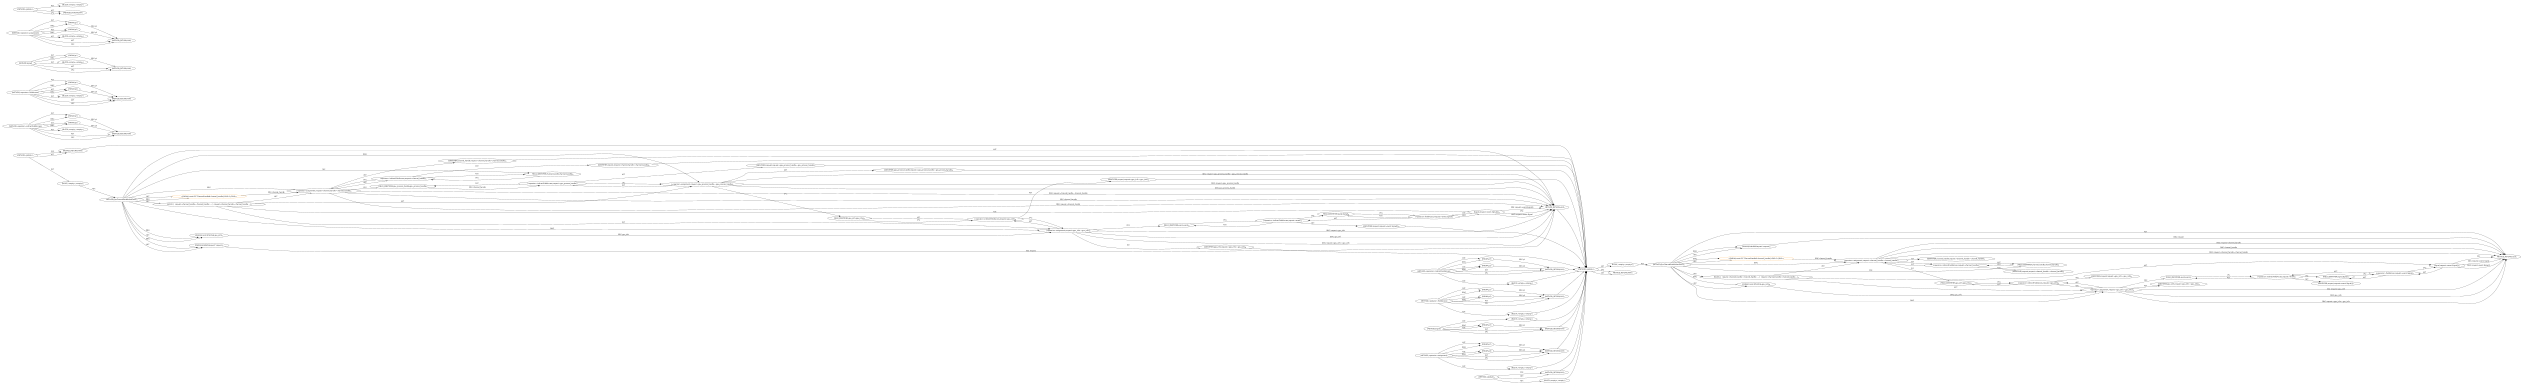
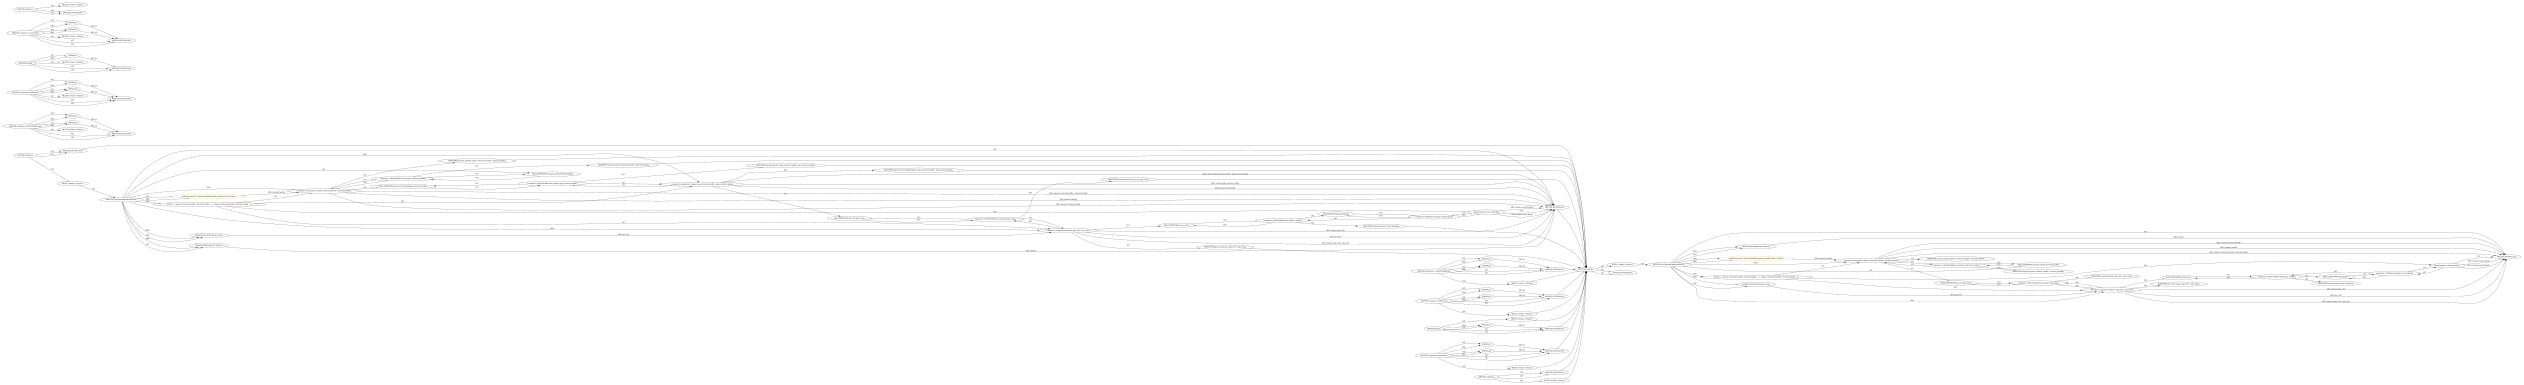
  digraph {
    fontname=Ubuntu
    rankdir=LR
    node [fontname=Ubuntu]
    edge [arrowhead=dot fontname=Ubuntu]
    n1 [label=<(METHOD,&lt;global&gt;)<SUB>1</SUB>>]
    n2 [label=<(BLOCK,&lt;empty&gt;,&lt;empty&gt;)<SUB>1</SUB>>]
    n3 [label=<(METHOD_RETURN,ANY)<SUB>1</SUB>>]
    n4 [label=<(METHOD,GpuChannelEstablishedOnIO)<SUB>1</SUB>>]
    n5 [label=<(METHOD,&lt;global&gt;)<SUB>1</SUB>>]
    n6 [label=<(PARAM,EstablishRequest* request)<SUB>2</SUB>>]
    n7 [color=darkorange label="<(PARAM,const IPC::ChannelHandle&amp; channel_handle)<SUB>3</SUB>>"]
    n8 [label=<(PARAM,const GPUInfo&amp; gpu_info)<SUB>5</SUB>>]
    n9 [label=<(BLOCK,{    request-&gt;channel_handle = channel_handle; ...,{    request-&gt;channel_handle = channel_handle; ...)<SUB>5</SUB>>]
    n10 [label=<(&lt;operator&gt;.assignment,request-&gt;channel_handle = channel_handle)<SUB>6</SUB>>]
    n11 [label=<(FIELD_IDENTIFIER,channel_handle,channel_handle)<SUB>6</SUB>>]
    n12 [label=<(&lt;operator&gt;.assignment,request-&gt;gpu_process_handle = gpu_process_handle)<SUB>7</SUB>>]
    n13 [label=<(&lt;operator&gt;.assignment,request-&gt;gpu_info = gpu_info)<SUB>8</SUB>>]
    n14 [label=<(METHOD_RETURN,void)<SUB>1</SUB>>]
    n15 [label=<(Signal,request-&gt;event.Signal())<SUB>9</SUB>>]
    n16 [label=<(&lt;operator&gt;.indirectFieldAccess,request-&gt;channel_handle)<SUB>6</SUB>>]
    n17 [label=<(IDENTIFIER,channel_handle,request-&gt;channel_handle = channel_handle)<SUB>6</SUB>>]
    n18 [label=<(FIELD_IDENTIFIER,gpu_process_handle,gpu_process_handle)<SUB>7</SUB>>]
    n19 [label=<(&lt;operator&gt;.indirectFieldAccess,request-&gt;gpu_process_handle)<SUB>7</SUB>>]
    n20 [label=<(IDENTIFIER,gpu_process_handle,request-&gt;gpu_process_handle = gpu_process_handle)<SUB>7</SUB>>]
    n21 [label=<(FIELD_IDENTIFIER,gpu_info,gpu_info)<SUB>8</SUB>>]
    n22 [label=<(&lt;operator&gt;.indirectFieldAccess,request-&gt;gpu_info)<SUB>8</SUB>>]
    n23 [label=<(IDENTIFIER,gpu_info,request-&gt;gpu_info = gpu_info)<SUB>8</SUB>>]
    n24 [label=<(FIELD_IDENTIFIER,event,event)<SUB>9</SUB>>]
    n25 [label=<(&lt;operator&gt;.fieldAccess,request-&gt;event.Signal)<SUB>9</SUB>>]
    n26 [label=<(IDENTIFIER,request,request-&gt;channel_handle = channel_handle)<SUB>6</SUB>>]
    n27 [label=<(BLOCK,&lt;empty&gt;,&lt;empty&gt;)<SUB>1</SUB>>]
    n28 [label=<(METHOD_RETURN,ANY)<SUB>1</SUB>>]
    n29 [label=<(IDENTIFIER,request,request-&gt;gpu_process_handle = gpu_process_handle)<SUB>7</SUB>>]
    n30 [label=<(IDENTIFIER,request,request-&gt;gpu_info = gpu_info)<SUB>8</SUB>>]
    n31 [label=<(&lt;operator&gt;.indirectFieldAccess,request-&gt;event)<SUB>9</SUB>>]
    n32 [label=<(FIELD_IDENTIFIER,Signal,Signal)<SUB>9</SUB>>]
    n33 [label=<(IDENTIFIER,request,request-&gt;event.Signal())<SUB>9</SUB>>]
    n34 [label=<(METHOD,&lt;operator&gt;.indirectFieldAccess)>]
    n35 [label=<(PARAM,p1)>]
    n36 [label=<(PARAM,p2)>]
    n37 [label=<(BLOCK,&lt;empty&gt;,&lt;empty&gt;)>]
    n38 [label=<(METHOD_RETURN,ANY)>]
    n39 [label=<(METHOD,&lt;operator&gt;.fieldAccess)>]
    n40 [label=<(PARAM,p1)>]
    n41 [label=<(PARAM,p2)>]
    n42 [label=<(BLOCK,&lt;empty&gt;,&lt;empty&gt;)>]
    n43 [label=<(METHOD_RETURN,ANY)>]
    n44 [label=<(METHOD,Signal)>]
    n45 [label=<(PARAM,p1)>]
    n46 [label=<(BLOCK,&lt;empty&gt;,&lt;empty&gt;)>]
    n47 [label=<(METHOD_RETURN,ANY)>]
    n48 [label=<(METHOD,&lt;operator&gt;.assignment)>]
    n49 [label=<(PARAM,p1)>]
    n50 [label=<(PARAM,p2)>]
    n51 [label=<(BLOCK,&lt;empty&gt;,&lt;empty&gt;)>]
    n52 [label=<(METHOD_RETURN,ANY)>]
    n53 [label=<(METHOD,&lt;global&gt;)<SUB>1</SUB>>]
    n54 [label=<(BLOCK,&lt;empty&gt;,&lt;empty&gt;)>]
    n55 [label=<(METHOD_RETURN,ANY)>]
    n56 [label=<(METHOD,GpuChannelEstablishedOnIO)<SUB>1</SUB>>]
    n57 [label=<(PARAM,EstablishRequest* request)<SUB>2</SUB>>]
    n58 [color=darkorange label="<(PARAM,const IPC::ChannelHandle&amp; channel_handle)<SUB>3</SUB>>"]
    n59 [label=<(PARAM,const GPUInfo&amp; gpu_info)<SUB>4</SUB>>]
    n60 [label=<(BLOCK,{    request-&gt;channel_handle = channel_handle; ...,{    request-&gt;channel_handle = channel_handle; ...)<SUB>4</SUB>>]
    n61 [label=<(&lt;operator&gt;.assignment,request-&gt;channel_handle = channel_handle)<SUB>5</SUB>>]
    n62 [label=<(FIELD_IDENTIFIER,channel_handle,channel_handle)<SUB>5</SUB>>]
    n63 [label=<(&lt;operator&gt;.assignment,request-&gt;gpu_info = gpu_info)<SUB>6</SUB>>]
    n64 [label=<(METHOD_RETURN,void)<SUB>1</SUB>>]
    n65 [label=<(Signal,request-&gt;event.Signal())<SUB>7</SUB>>]
    n66 [label=<(&lt;operator&gt;.indirectFieldAccess,request-&gt;channel_handle)<SUB>5</SUB>>]
    n67 [label=<(IDENTIFIER,channel_handle,request-&gt;channel_handle = channel_handle)<SUB>5</SUB>>]
    n68 [label=<(FIELD_IDENTIFIER,gpu_info,gpu_info)<SUB>6</SUB>>]
    n69 [label=<(&lt;operator&gt;.indirectFieldAccess,request-&gt;gpu_info)<SUB>6</SUB>>]
    n70 [label=<(IDENTIFIER,gpu_info,request-&gt;gpu_info = gpu_info)<SUB>6</SUB>>]
    n71 [label=<(FIELD_IDENTIFIER,event,event)<SUB>7</SUB>>]
    n72 [label=<(&lt;operator&gt;.fieldAccess,request-&gt;event.Signal)<SUB>7</SUB>>]
    n73 [label=<(IDENTIFIER,request,request-&gt;channel_handle = channel_handle)<SUB>5</SUB>>]
    n74 [label=<(IDENTIFIER,request,request-&gt;gpu_info = gpu_info)<SUB>6</SUB>>]
    n75 [label=<(&lt;operator&gt;.indirectFieldAccess,request-&gt;event)<SUB>7</SUB>>]
    n76 [label=<(FIELD_IDENTIFIER,Signal,Signal)<SUB>7</SUB>>]
    n77 [label=<(IDENTIFIER,request,request-&gt;event.Signal())<SUB>7</SUB>>]
    n78 [label=<(METHOD,&lt;operator&gt;.indirectFieldAccess)>]
    n79 [label=<(PARAM,p1)>]
    n80 [label=<(PARAM,p2)>]
    n81 [label=<(BLOCK,&lt;empty&gt;,&lt;empty&gt;)>]
    n82 [label=<(METHOD_RETURN,ANY)>]
    n83 [label=<(METHOD,&lt;operator&gt;.fieldAccess)>]
    n84 [label=<(PARAM,p1)>]
    n85 [label=<(PARAM,p2)>]
    n86 [label=<(BLOCK,&lt;empty&gt;,&lt;empty&gt;)>]
    n87 [label=<(METHOD_RETURN,ANY)>]
    n88 [label=<(METHOD,Signal)>]
    n89 [label=<(PARAM,p1)>]
    n90 [label=<(BLOCK,&lt;empty&gt;,&lt;empty&gt;)>]
    n91 [label=<(METHOD_RETURN,ANY)>]
    n92 [label=<(METHOD,&lt;operator&gt;.assignment)>]
    n93 [label=<(PARAM,p1)>]
    n94 [label=<(PARAM,p2)>]
    n95 [label=<(BLOCK,&lt;empty&gt;,&lt;empty&gt;)>]
    n96 [label=<(METHOD_RETURN,ANY)>]
    n97 [label=<(METHOD,&lt;global&gt;)<SUB>1</SUB>>]
    n98 [label=<(BLOCK,&lt;empty&gt;,&lt;empty&gt;)>]
    n99 [label=<(METHOD_RETURN,ANY)>]
    n1 -> n2 [arrowhead=onormal label="AST: "]
    n1 -> n3 [arrowhead=normal label="AST: "]
    n1 -> n3 [label="CFG: "]
    n2 -> n4 [arrowhead=normal label="AST: "]
    n3 -> n5
    n4 -> n6 [label="AST: "]
    n4 -> n6 [arrowhead=normal label="DDG: "]
    n4 -> n7 [arrowhead=onormal label="AST: "]
    n4 -> n7 [arrowhead=onormal label="DDG: "]
    n4 -> n8 [label="AST: "]
    n4 -> n8 [label="DDG: "]
    n4 -> n9 [arrowhead=onormal label="AST: "]
    n4 -> n10 [arrowhead=onormal label="DDG: "]
    n4 -> n11 [label="CFG: "]
    n4 -> n12 [arrowhead=normal label="DDG: "]
    n4 -> n13 [arrowhead=normal label="DDG: "]
    n4 -> n14 [label="AST: "]
    n5 -> n27 [label="AST: "]
    n5 -> n28 [arrowhead=onormal label="AST: "]
    n5 -> n28 [arrowhead=onormal label="CFG: "]
    n6 -> n14 [label="DDG: request"]
    n7 -> n10 [arrowhead=normal label="DDG: channel_handle"]
    n8 -> n13 [label="DDG: gpu_info"]
    n9 -> n10 [arrowhead=onormal label="AST: "]
    n9 -> n12 [arrowhead=normal label="AST: "]
    n9 -> n13 [label="AST: "]
    n9 -> n15 [arrowhead=onormal label="AST: "]
    n10 -> n14 [arrowhead=normal label="DDG: request-&gt;channel_handle"]
    n10 -> n14 [arrowhead=normal label="DDG: channel_handle"]
    n10 -> n14 [arrowhead=normal label="DDG: request-&gt;channel_handle = channel_handle"]
    n10 -> n16 [arrowhead=onormal label="AST: "]
    n10 -> n17 [arrowhead=normal label="AST: "]
    n10 -> n18 [arrowhead=onormal label="CFG: "]
    n11 -> n16 [arrowhead=normal label="CFG: "]
    n12 -> n14 [arrowhead=normal label="DDG: request-&gt;gpu_process_handle"]
    n12 -> n14 [arrowhead=normal label="DDG: gpu_process_handle"]
    n12 -> n14 [arrowhead=normal label="DDG: request-&gt;gpu_process_handle = gpu_process_handle"]
    n12 -> n19 [arrowhead=onormal label="AST: "]
    n12 -> n20 [label="AST: "]
    n12 -> n21 [label="CFG: "]
    n13 -> n14 [label="DDG: request-&gt;gpu_info"]
    n13 -> n14 [arrowhead=onormal label="DDG: gpu_info"]
    n13 -> n14 [arrowhead=normal label="DDG: request-&gt;gpu_info = gpu_info"]
    n13 -> n22 [arrowhead=normal label="AST: "]
    n13 -> n23 [arrowhead=onormal label="AST: "]
    n13 -> n24 [arrowhead=normal label="CFG: "]
    n14 -> n5
    n15 -> n14 [arrowhead=onormal label="CFG: "]
    n15 -> n14 [label="DDG: request-&gt;event.Signal"]
    n15 -> n14 [arrowhead=normal label="DDG: request-&gt;event.Signal()"]
    n15 -> n25 [arrowhead=onormal label="AST: "]
    n16 -> n10 [arrowhead=onormal label="CFG: "]
    n16 -> n11 [arrowhead=normal label="AST: "]
    n16 -> n26 [arrowhead=normal label="AST: "]
    n17 -> n5 [arrowhead=normal]
-   n18 -> n19 [label="DDG: channel_handle"]
+   n18 -> n19 [label="CFG: "]
    n19 -> n12 [label="CFG: "]
    n19 -> n18 [label="AST: "]
    n19 -> n29 [arrowhead=onormal label="AST: "]
    n20 -> n5
    n21 -> n22 [arrowhead=normal label="CFG: "]
    n22 -> n13 [arrowhead=normal label="CFG: "]
    n22 -> n21 [arrowhead=onormal label="AST: "]
    n22 -> n30 [arrowhead=normal label="AST: "]
    n23 -> n5
    n24 -> n31 [arrowhead=onormal label="CFG: "]
    n25 -> n15 [arrowhead=onormal label="CFG: "]
    n25 -> n31 [label="AST: "]
    n25 -> n32 [arrowhead=onormal label="AST: "]
    n26 -> n5
    n27 -> n56 [label="AST: "]
    n29 -> n5 [arrowhead=onormal]
    n30 -> n5
    n31 -> n24 [arrowhead=normal label="AST: "]
    n31 -> n32 [label="CFG: "]
    n31 -> n33 [label="AST: "]
    n32 -> n25 [arrowhead=onormal label="CFG: "]
    n33 -> n5 [arrowhead=onormal]
    n34 -> n35 [arrowhead=normal label="AST: "]
    n34 -> n35 [arrowhead=onormal label="DDG: "]
    n34 -> n36 [label="AST: "]
    n34 -> n36 [arrowhead=normal label="DDG: "]
    n34 -> n37 [label="AST: "]
    n34 -> n38 [label="AST: "]
    n34 -> n38 [arrowhead=onormal label="CFG: "]
    n35 -> n38 [label="DDG: p1"]
    n36 -> n38 [arrowhead=onormal label="DDG: p2"]
    n37 -> n5 [arrowhead=onormal]
    n38 -> n5
    n39 -> n40 [arrowhead=onormal label="AST: "]
    n39 -> n40 [arrowhead=normal label="DDG: "]
    n39 -> n41 [arrowhead=normal label="AST: "]
    n39 -> n41 [arrowhead=onormal label="DDG: "]
    n39 -> n42 [label="AST: "]
    n39 -> n43 [arrowhead=onormal label="AST: "]
    n39 -> n43 [arrowhead=normal label="CFG: "]
    n40 -> n43 [arrowhead=normal label="DDG: p1"]
    n41 -> n43 [label="DDG: p2"]
    n42 -> n5
    n43 -> n5 [arrowhead=onormal]
    n44 -> n45 [label="AST: "]
    n44 -> n45 [arrowhead=normal label="DDG: "]
    n44 -> n46 [label="AST: "]
    n44 -> n47 [label="AST: "]
    n44 -> n47 [arrowhead=normal label="CFG: "]
    n45 -> n47 [label="DDG: p1"]
    n46 -> n5
    n47 -> n5
    n48 -> n49 [label="AST: "]
    n48 -> n49 [arrowhead=normal label="DDG: "]
    n48 -> n50 [arrowhead=normal label="AST: "]
    n48 -> n50 [arrowhead=normal label="DDG: "]
    n48 -> n51 [label="AST: "]
    n48 -> n52 [arrowhead=normal label="AST: "]
    n48 -> n52 [arrowhead=normal label="CFG: "]
    n49 -> n52 [label="DDG: p1"]
    n50 -> n52 [label="DDG: p2"]
    n51 -> n5 [arrowhead=onormal]
    n52 -> n5 [arrowhead=normal]
    n53 -> n54 [arrowhead=onormal label="AST: "]
    n53 -> n55 [arrowhead=onormal label="AST: "]
    n53 -> n55 [label="CFG: "]
    n54 -> n5 [arrowhead=normal]
    n55 -> n5 [arrowhead=normal]
    n56 -> n57 [arrowhead=normal label="AST: "]
    n56 -> n57 [label="DDG: "]
    n56 -> n58 [arrowhead=onormal label="AST: "]
    n56 -> n58 [label="DDG: "]
    n56 -> n59 [label="AST: "]
    n56 -> n59 [arrowhead=onormal label="DDG: "]
    n56 -> n60 [arrowhead=normal label="AST: "]
    n56 -> n61 [label="DDG: "]
    n56 -> n62 [arrowhead=onormal label="CFG: "]
    n56 -> n63 [arrowhead=normal label="DDG: "]
    n56 -> n64 [label="AST: "]
    n57 -> n64 [arrowhead=normal label="DDG: request"]
    n58 -> n61 [label="DDG: channel_handle"]
    n59 -> n63 [arrowhead=normal label="DDG: gpu_info"]
    n60 -> n61 [label="AST: "]
    n60 -> n63 [arrowhead=normal label="AST: "]
    n60 -> n65 [label="AST: "]
    n61 -> n64 [arrowhead=normal label="DDG: request-&gt;channel_handle"]
    n61 -> n64 [arrowhead=normal label="DDG: channel_handle"]
    n61 -> n64 [arrowhead=normal label="DDG: request-&gt;channel_handle = channel_handle"]
    n61 -> n66 [label="AST: "]
    n61 -> n67 [arrowhead=normal label="AST: "]
    n61 -> n68 [arrowhead=onormal label="CFG: "]
    n62 -> n66 [label="CFG: "]
    n63 -> n64 [label="DDG: request-&gt;gpu_info"]
    n63 -> n64 [arrowhead=normal label="DDG: gpu_info"]
    n63 -> n64 [arrowhead=normal label="DDG: request-&gt;gpu_info = gpu_info"]
    n63 -> n69 [arrowhead=normal label="AST: "]
    n63 -> n70 [label="AST: "]
    n63 -> n71 [arrowhead=onormal label="CFG: "]
    n65 -> n64 [label="CFG: "]
    n65 -> n64 [arrowhead=onormal label="DDG: request-&gt;event.Signal"]
    n65 -> n64 [arrowhead=normal label="DDG: request-&gt;event.Signal()"]
    n65 -> n72 [label="AST: "]
    n66 -> n61 [arrowhead=normal label="CFG: "]
    n66 -> n62 [arrowhead=normal label="AST: "]
    n66 -> n73 [arrowhead=onormal label="AST: "]
    n68 -> n69 [label="CFG: "]
    n69 -> n63 [arrowhead=onormal label="CFG: "]
    n69 -> n68 [arrowhead=onormal label="AST: "]
    n69 -> n74 [arrowhead=onormal label="AST: "]
    n71 -> n75 [label="CFG: "]
    n72 -> n65 [arrowhead=normal label="CFG: "]
    n72 -> n75 [label="AST: "]
    n72 -> n76 [arrowhead=normal label="AST: "]
    n75 -> n71 [arrowhead=normal label="AST: "]
    n75 -> n76 [arrowhead=normal label="CFG: "]
    n75 -> n77 [arrowhead=normal label="AST: "]
    n76 -> n72 [arrowhead=normal label="CFG: "]
    n78 -> n79 [label="AST: "]
    n78 -> n79 [arrowhead=normal label="DDG: "]
    n78 -> n80 [arrowhead=onormal label="AST: "]
    n78 -> n80 [label="DDG: "]
    n78 -> n81 [arrowhead=normal label="AST: "]
    n78 -> n82 [arrowhead=onormal label="AST: "]
    n78 -> n82 [label="CFG: "]
    n79 -> n82 [label="DDG: p1"]
    n80 -> n82 [arrowhead=onormal label="DDG: p2"]
    n83 -> n84 [arrowhead=onormal label="AST: "]
    n83 -> n84 [arrowhead=normal label="DDG: "]
    n83 -> n85 [arrowhead=normal label="AST: "]
    n83 -> n85 [arrowhead=normal label="DDG: "]
    n83 -> n86 [arrowhead=normal label="AST: "]
    n83 -> n87 [label="AST: "]
    n83 -> n87 [label="CFG: "]
    n84 -> n87 [label="DDG: p1"]
    n85 -> n87 [label="DDG: p2"]
    n88 -> n89 [arrowhead=onormal label="AST: "]
    n88 -> n89 [arrowhead=onormal label="DDG: "]
    n88 -> n90 [arrowhead=onormal label="AST: "]
    n88 -> n91 [arrowhead=normal label="AST: "]
    n88 -> n91 [label="CFG: "]
    n89 -> n91 [arrowhead=onormal label="DDG: p1"]
    n92 -> n93 [arrowhead=onormal label="AST: "]
    n92 -> n93 [label="DDG: "]
    n92 -> n94 [label="AST: "]
    n92 -> n94 [arrowhead=onormal label="DDG: "]
    n92 -> n95 [label="AST: "]
    n92 -> n96 [label="AST: "]
    n92 -> n96 [arrowhead=onormal label="CFG: "]
    n93 -> n96 [arrowhead=normal label="DDG: p1"]
    n94 -> n96 [arrowhead=normal label="DDG: p2"]
    n97 -> n98 [arrowhead=normal label="AST: "]
    n97 -> n99 [arrowhead=normal label="AST: "]
    n97 -> n99 [label="CFG: "]
  }
